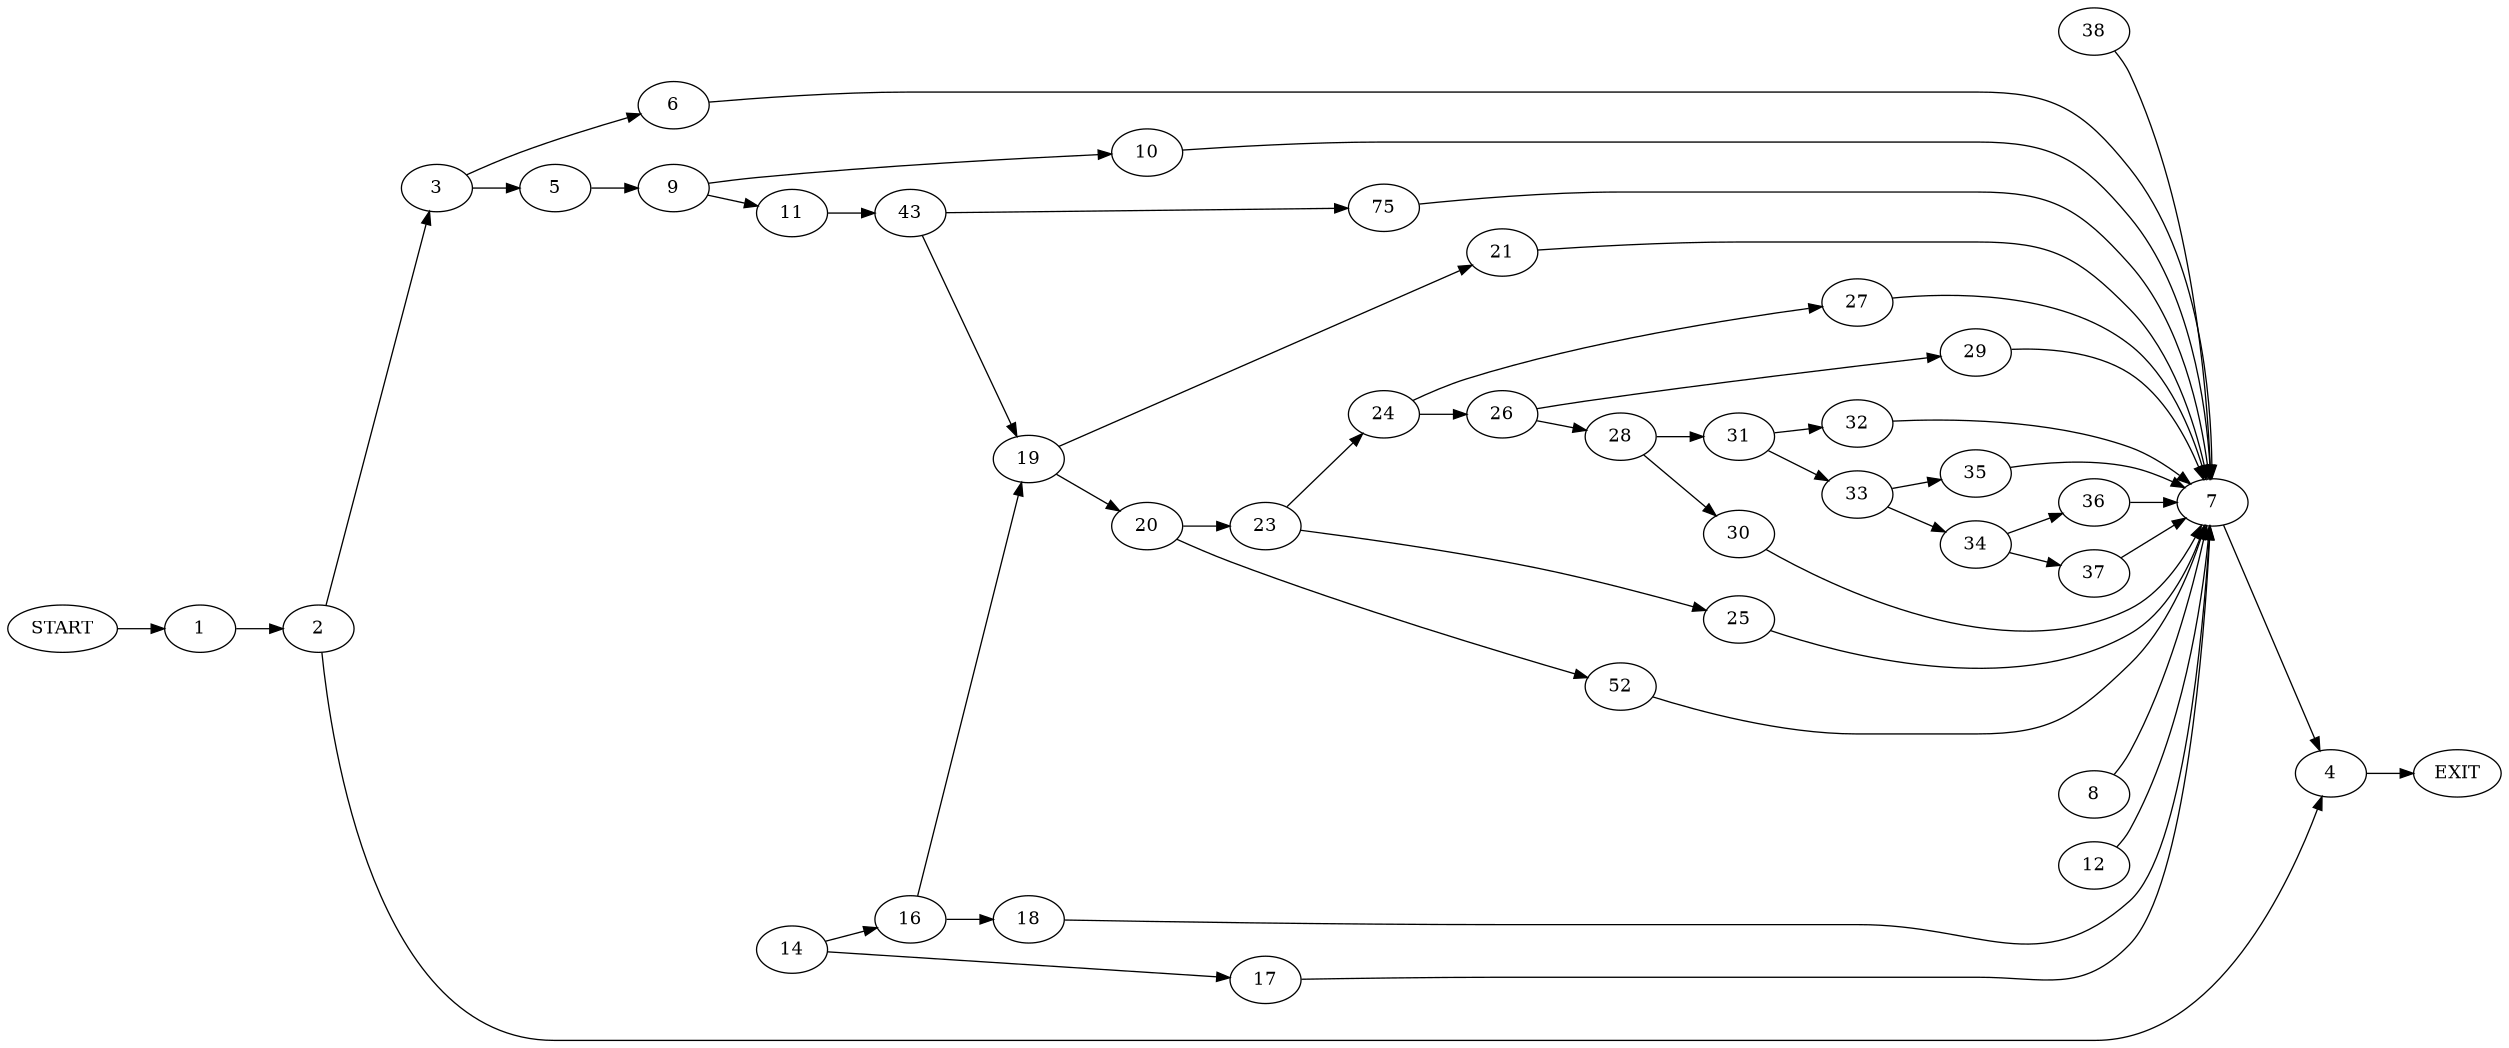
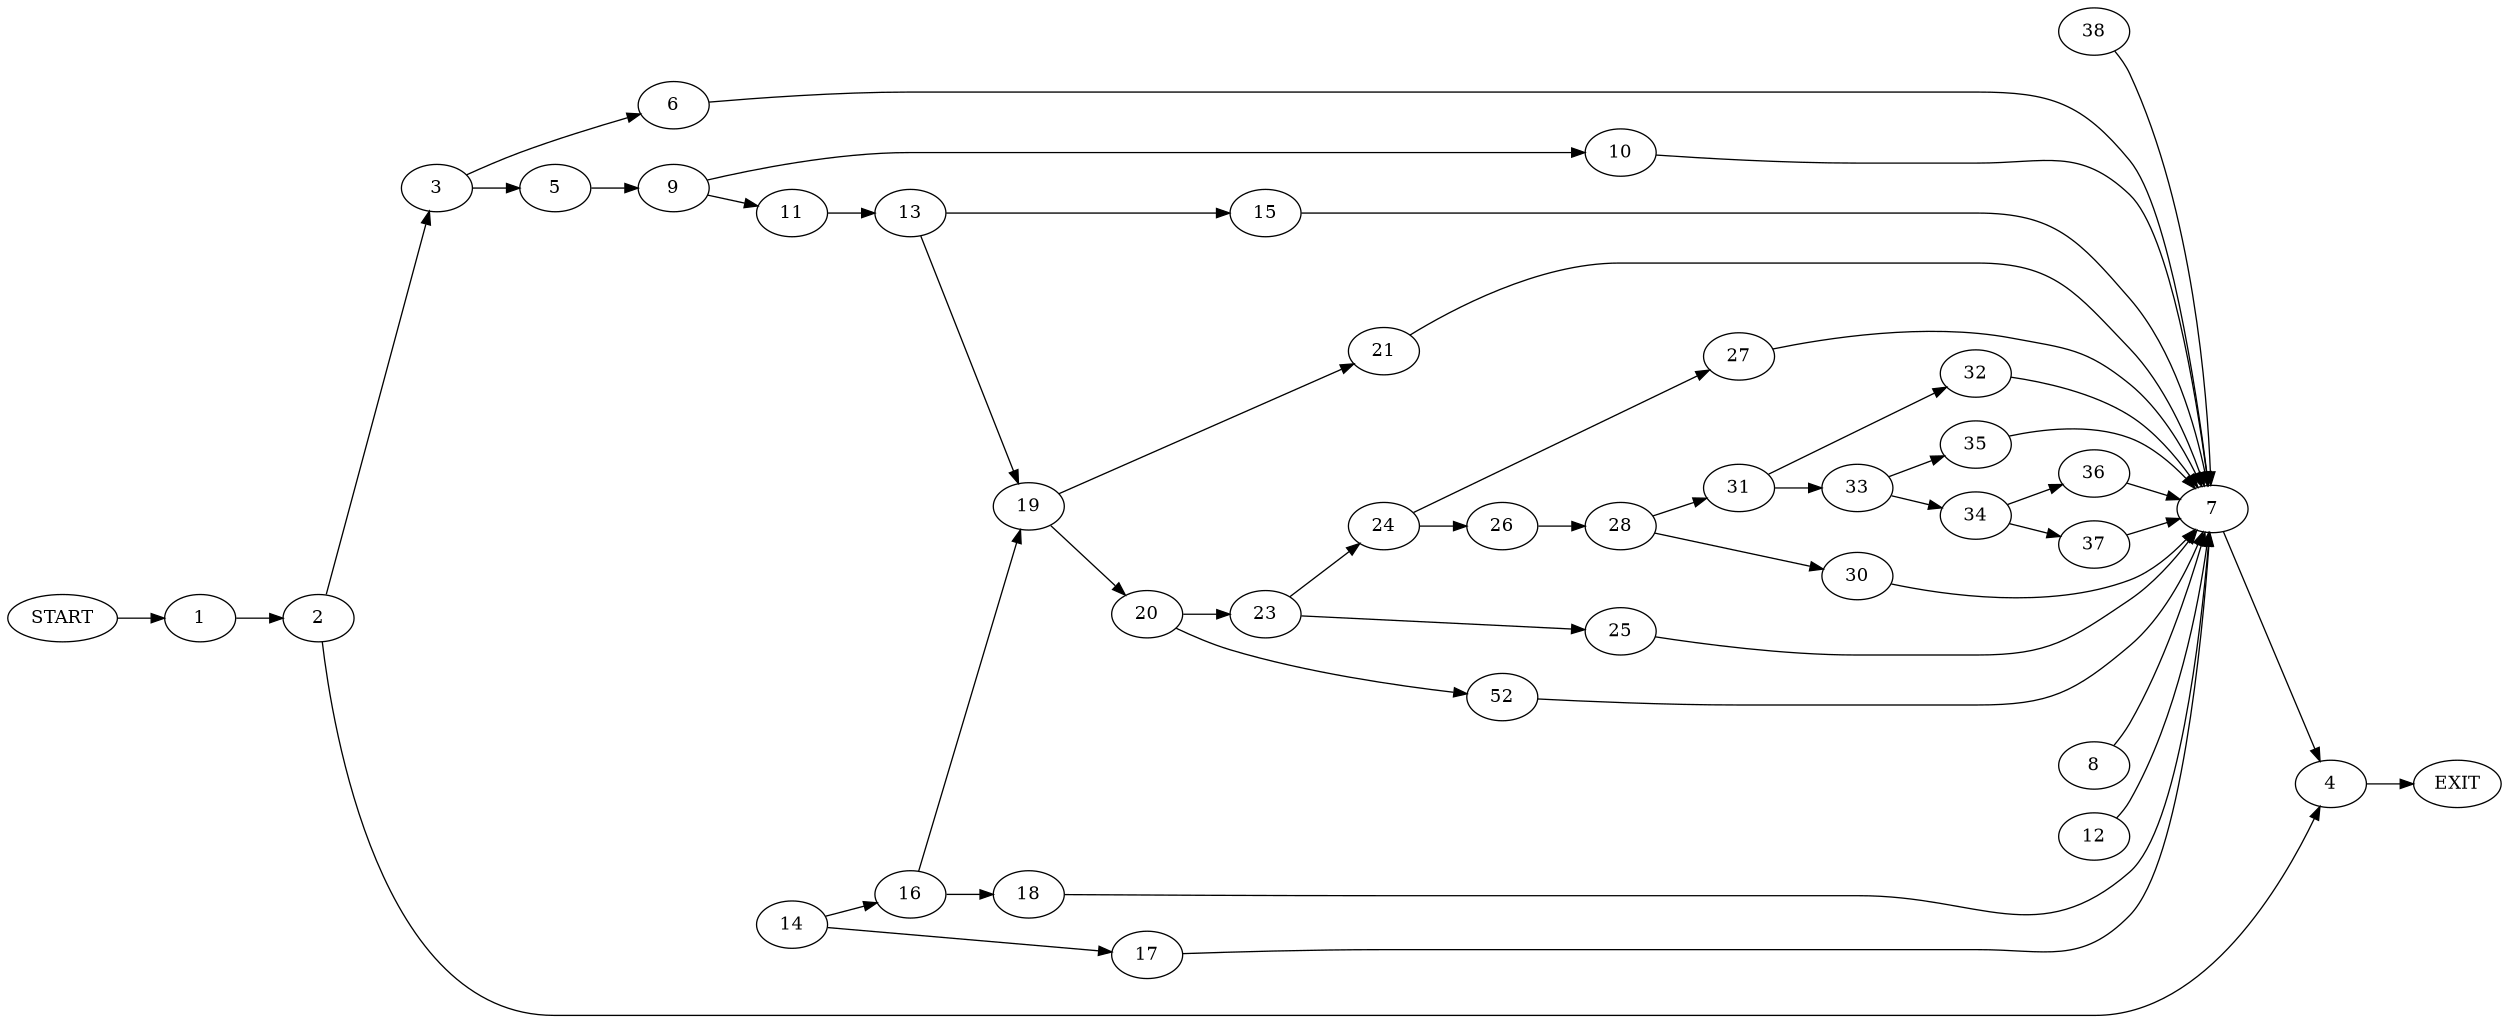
  digraph {
    rankdir=LR
    n1 [label=START]
    1
    2
    n4 [label=EXIT]
    3
    4
    5
    6
    9
    7
    8
    10
    11
-   13 [label=43]
+   13
    12
-   15 [label=75]
+   15
    19
    14
    16
    17
    18
    20
    21
    n24 [label=52]
    23
    24
    25
    26
    27
    28
-   29
    30
    31
    32
    33
    34
    35
    36
    37
    38
    n1 -> 1
    1 -> 2
    2 -> 3
    2 -> 4
    3 -> 5
    3 -> 6
    4 -> n4
    5 -> 9
    6 -> 7
    9 -> 10
    9 -> 11
    7 -> 4
    8 -> 7
    10 -> 7
    11 -> 13
    13 -> 15
    13 -> 19
    12 -> 7
    15 -> 7
    19 -> 20
    19 -> 21
    14 -> 16
    14 -> 17
    16 -> 19
    16 -> 18
    17 -> 7
    18 -> 7
    20 -> n24
    20 -> 23
    21 -> 7
    n24 -> 7
    23 -> 24
    23 -> 25
    24 -> 26
    24 -> 27
    25 -> 7
    26 -> 28
-   26 -> 29
    27 -> 7
    28 -> 30
    28 -> 31
-   29 -> 7
    30 -> 7
    31 -> 32
    31 -> 33
    32 -> 7
    33 -> 34
    33 -> 35
    34 -> 36
    34 -> 37
    35 -> 7
    36 -> 7
    37 -> 7
    38 -> 7
  }
